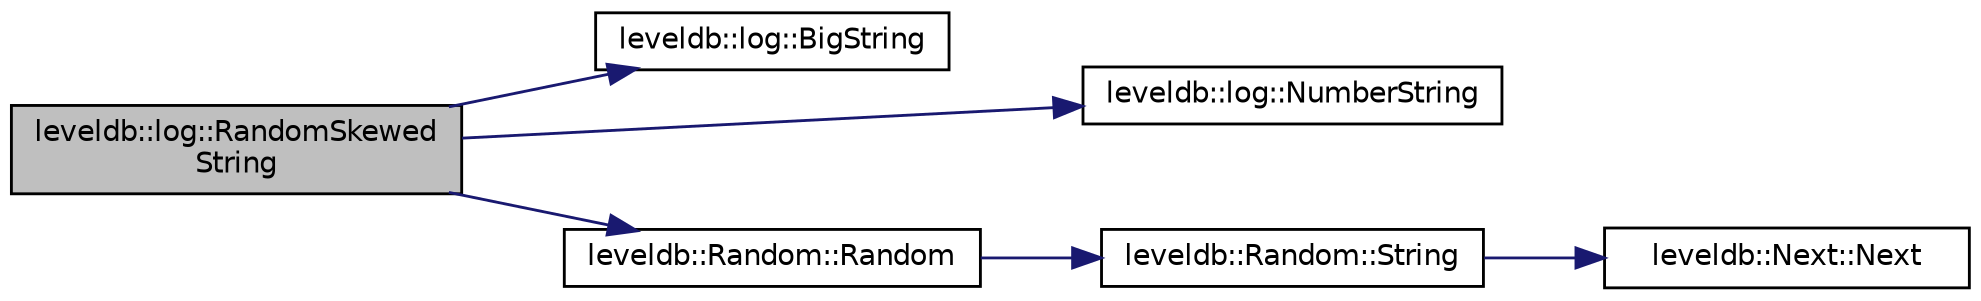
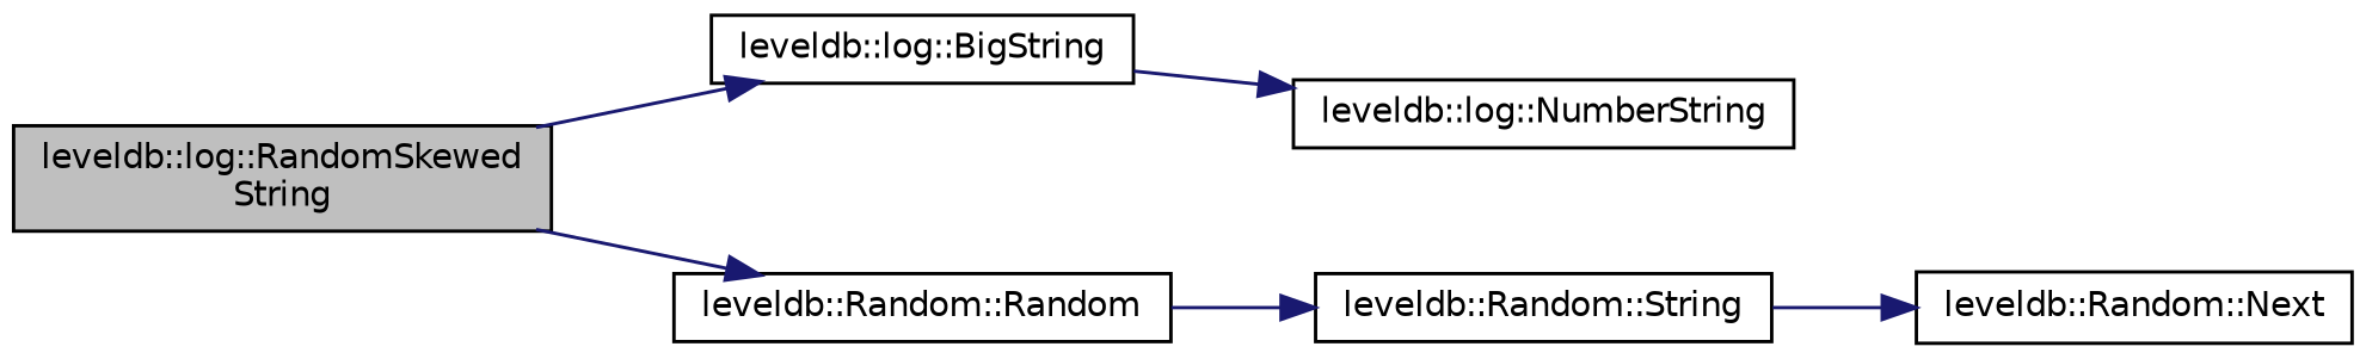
  digraph {
    rankdir=LR
    node [color=black fillcolor=white fontname=Helvetica fontsize=10 shape=record style=filled]
    edge [color=midnightblue fontname=Helvetica fontsize=10 labelfontname=Helvetica labelfontsize=10 style=solid]
    n1 [fillcolor=grey75 fontcolor=black height=0.2 label="leveldb::log::RandomSkewed\lString" width=0.4]
    n2 [height=0.2 label="leveldb::log::BigString" width=0.4]
    n3 [height=0.2 label="leveldb::log::NumberString" width=0.4]
    n4 [height=0.2 label="leveldb::Random::Random" width=0.4]
    n5 [height=0.2 label="leveldb::Random::String" width=0.4]
-   n6 [height=0.2 label="leveldb::Next::Next" width=0.4]
+   n6 [height=0.2 label="leveldb::Random::Next" width=0.4]
    n1 -> n2
-   n1 -> n3
+   n2 -> n3
    n1 -> n4
    n4 -> n5
    n5 -> n6
  }
